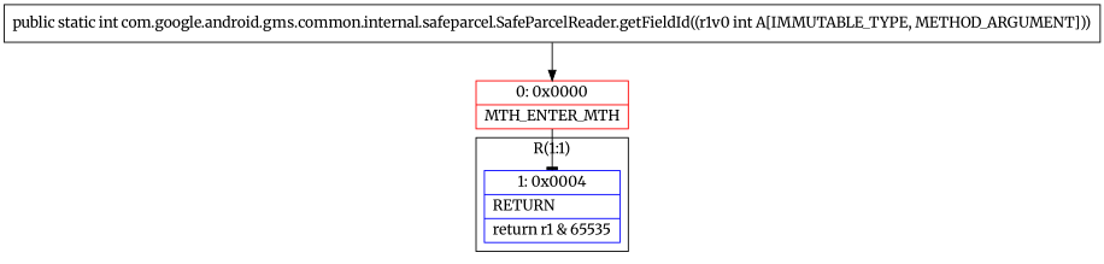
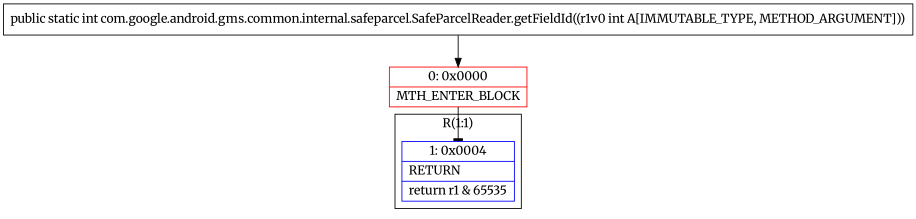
  digraph {
    fontname=Merriweather
    node [shape=record fontname=Merriweather]
    edge [style=solid fontname=Merriweather]
    n1 [color=blue label="{1\:\ 0x0004|RETURN\l|return r1 & 65535\l}"]
-   n2 [color=red label="{0\:\ 0x0000|MTH_ENTER_MTH\l}"]
+   n2 [color=red label="{0\:\ 0x0000|MTH_ENTER_BLOCK\l}"]
    n3 [label="{public static int com.google.android.gms.common.internal.safeparcel.SafeParcelReader.getFieldId((r1v0 int A[IMMUTABLE_TYPE, METHOD_ARGUMENT])) }"]
    subgraph cluster_1 {
      label="R(1:1)"
      n1
    }
    n2 -> n1 [arrowhead=tee]
    n3 -> n2 [arrowhead=normal]
  }
